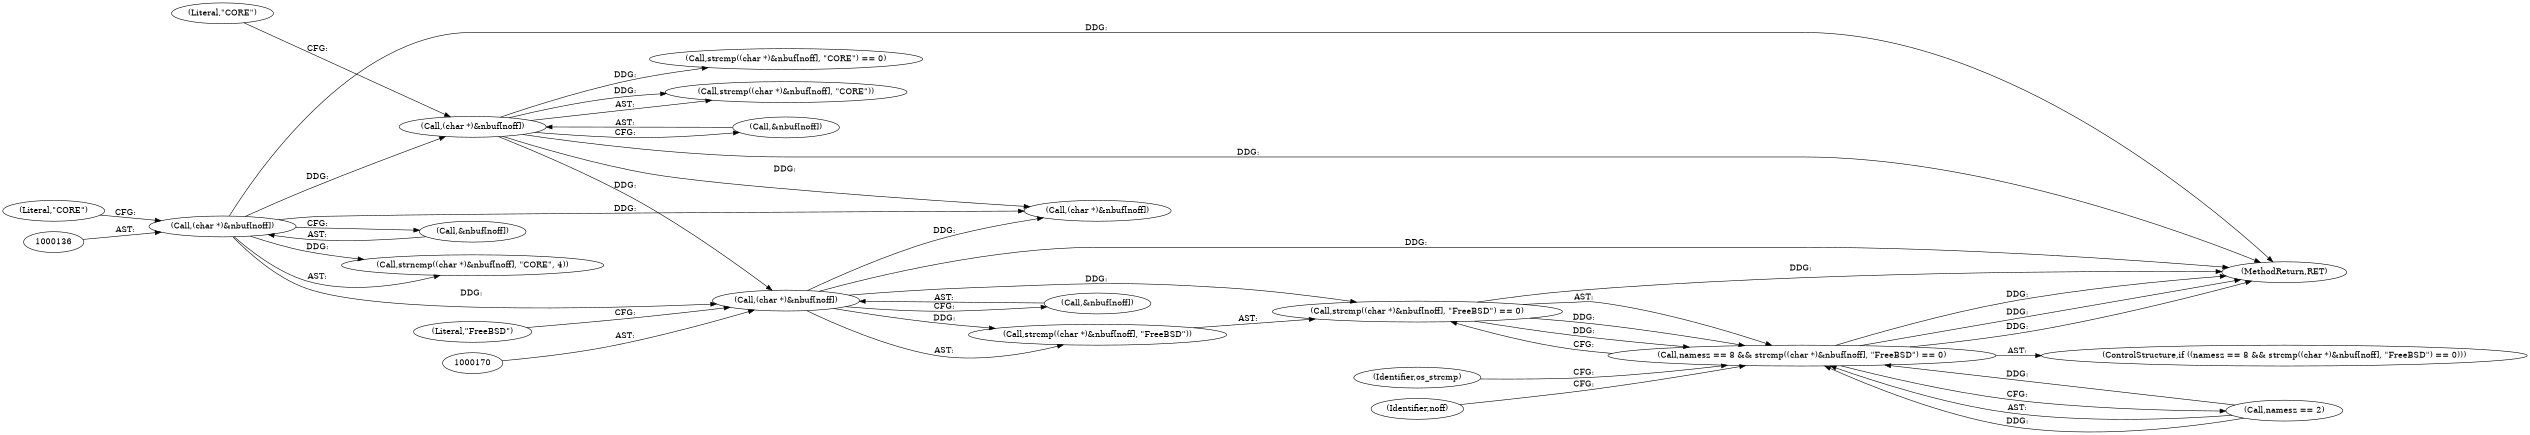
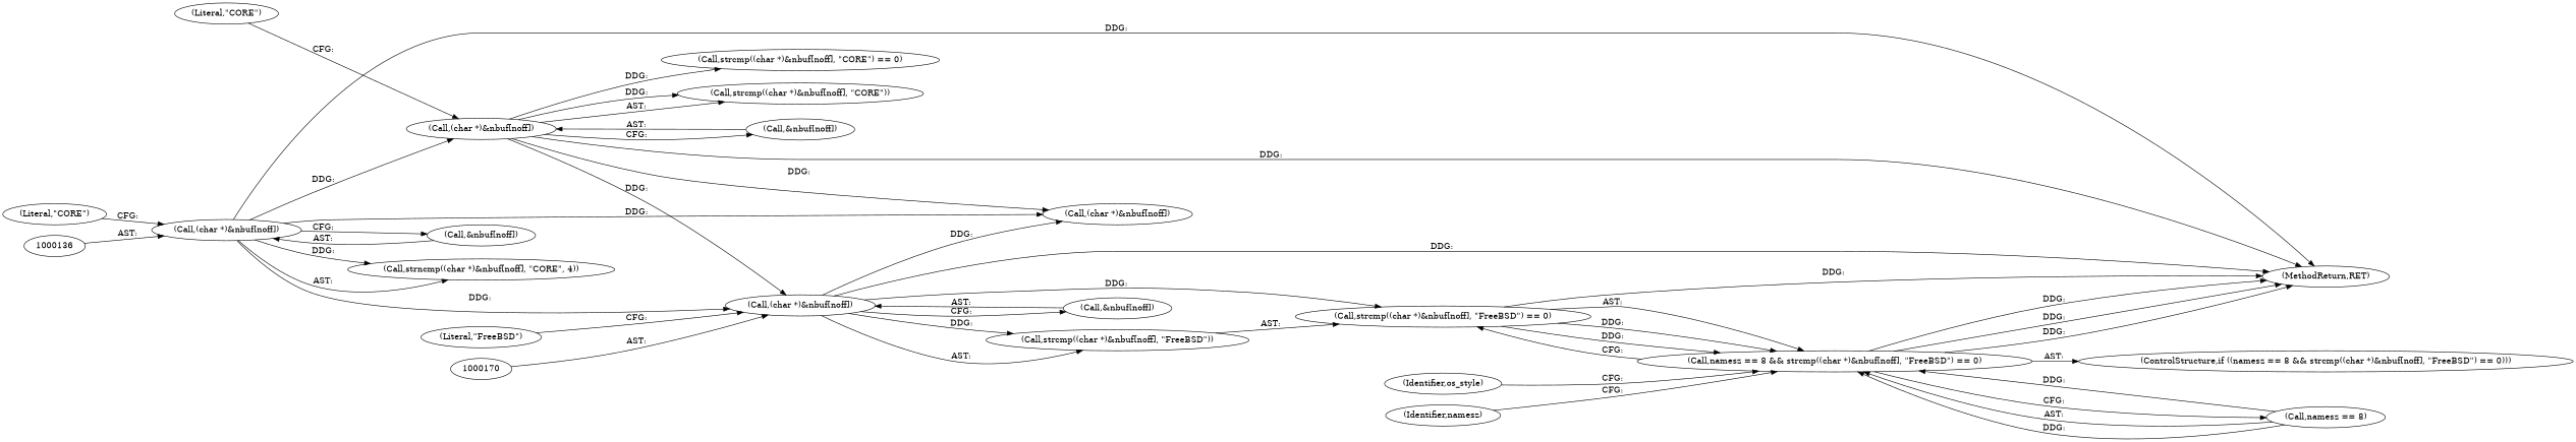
  digraph {
    fontname="DejaVu Serif"
    rankdir=LR
    node [fontname="DejaVu Serif"]
    edge [fontname="DejaVu Serif"]
    n1 [label="(Call,strcmp((char *)&nbuf[noff], \"FreeBSD\") == 0)"]
    n2 [label="(Call,namesz == 8 && strcmp((char *)&nbuf[noff], \"FreeBSD\") == 0)"]
    n3 [label="(MethodReturn,RET)"]
    n4 [label="(ControlStructure,if ((namesz == 8 && strcmp((char *)&nbuf[noff], \"FreeBSD\") == 0)))"]
-   n5 [label="(Call,namesz == 2)"]
+   n5 [label="(Call,namesz == 8)"]
    n6 [label="(Call,(char *)&nbuf[noff])"]
    n7 [label="(Call,&nbuf[noff])"]
    n8 [label="(Call,strcmp((char *)&nbuf[noff], \"FreeBSD\"))"]
    n9 [label="(Call,(char *)&nbuf[noff])"]
    n10 [label="(Call,(char *)&nbuf[noff])"]
    n11 [label="(Call,strcmp((char *)&nbuf[noff], \"CORE\") == 0)"]
    n12 [label="(Call,strcmp((char *)&nbuf[noff], \"CORE\"))"]
    n13 [label="(Call,&nbuf[noff])"]
    n14 [label="(Call,(char *)&nbuf[noff])"]
    n15 [label="(Call,strncmp((char *)&nbuf[noff], \"CORE\", 4))"]
    n16 [label="(Call,&nbuf[noff])"]
-   n17 [label="(Identifier,os_strcmp)"]
+   n17 [label="(Identifier,os_style)"]
    n18 [label="(Literal,\"FreeBSD\")"]
-   n19 [label="(Identifier,noff)"]
+   n19 [label="(Identifier,namesz)"]
    n20 [label="(Literal,\"CORE\")"]
    n21 [label="(Literal,\"CORE\")"]
    1000170
    1000136
    n1 -> n2 [label="AST: "]
    n1 -> n2 [label="DDG: "]
    n1 -> n2 [label="DDG: "]
    n1 -> n3 [label="DDG: "]
    n2 -> n1 [label="CFG: "]
    n2 -> n3 [label="DDG: "]
    n2 -> n3 [label="DDG: "]
    n2 -> n3 [label="DDG: "]
    n2 -> n4 [label="AST: "]
    n2 -> n5 [label="CFG: "]
    n5 -> n2 [label="AST: "]
    n5 -> n2 [label="DDG: "]
    n5 -> n2 [label="DDG: "]
    n6 -> n1 [label="DDG: "]
    n6 -> n3 [label="DDG: "]
    n6 -> n7 [label="CFG: "]
    n6 -> n8 [label="AST: "]
    n6 -> n8 [label="DDG: "]
    n6 -> n9 [label="DDG: "]
    n7 -> n6 [label="AST: "]
    n8 -> n1 [label="AST: "]
    n10 -> n3 [label="DDG: "]
    n10 -> n6 [label="DDG: "]
    n10 -> n9 [label="DDG: "]
    n10 -> n11 [label="DDG: "]
    n10 -> n12 [label="AST: "]
    n10 -> n12 [label="DDG: "]
    n10 -> n13 [label="CFG: "]
    n13 -> n10 [label="AST: "]
    n14 -> n3 [label="DDG: "]
    n14 -> n6 [label="DDG: "]
    n14 -> n9 [label="DDG: "]
    n14 -> n10 [label="DDG: "]
    n14 -> n15 [label="AST: "]
    n14 -> n15 [label="DDG: "]
    n14 -> n16 [label="CFG: "]
    n16 -> n14 [label="AST: "]
    n17 -> n2 [label="CFG: "]
    n18 -> n6 [label="CFG: "]
    n19 -> n2 [label="CFG: "]
    n20 -> n10 [label="CFG: "]
    n21 -> n14 [label="CFG: "]
    1000170 -> n6 [label="AST: "]
    1000136 -> n14 [label="AST: "]
  }
